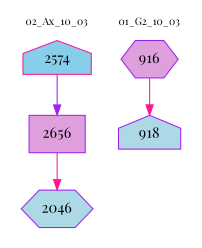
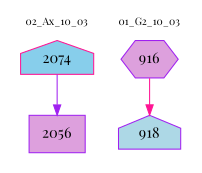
  digraph {
    fontname="Playfair Display"
    node [color=purple fillcolor=plum fontname="Playfair Display" shape=hexagon style=filled]
    edge [color=deeppink fontname="Playfair Display"]
-   n1 [label=2656 shape=box]
-   n2 [fillcolor=lightblue label=2046]
-   n3 [color=deeppink fillcolor=skyblue label=2574 shape=house]
+   n1 [label=2056 shape=box]
+   n3 [color=deeppink fillcolor=skyblue label=2074 shape=house]
    n4 [label=916]
    n5 [fillcolor=lightblue label=918 shape=house]
    subgraph cluster_1 {
      color=white
      fontsize=10
      label="02_Ax_10_03"
      n1
-     n2
      n3
    }
    subgraph cluster_2 {
      color=white
      fontsize=10
      label="01_G2_10_03"
      n4
      n5
    }
-   n1 -> n2
    n3 -> n1 [color=purple]
    n4 -> n5
  }
